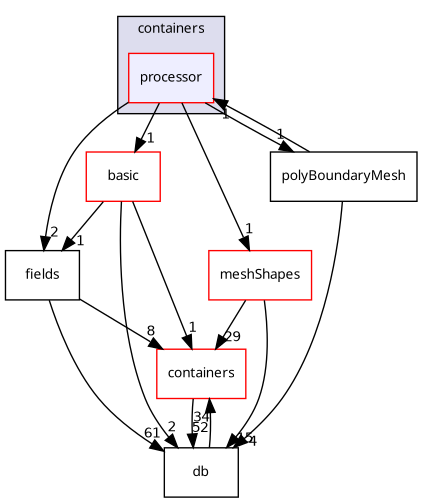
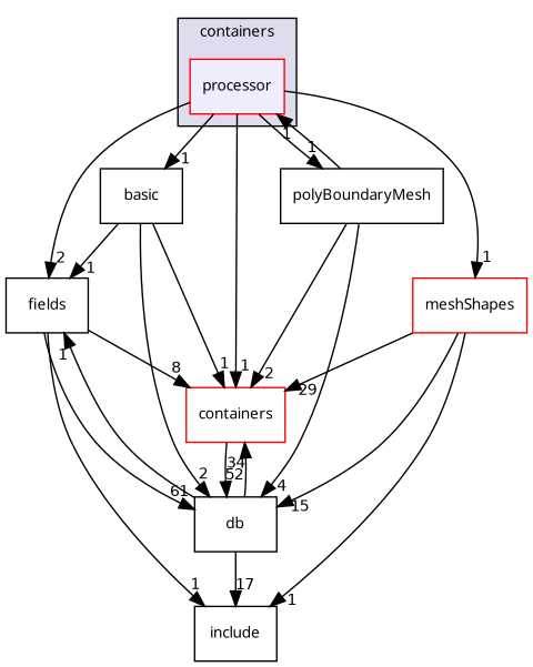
  digraph {
    compound=true
    fontname="Noto Sans"
    node [color=red fontname="Noto Sans" fontsize=10 shape=box]
    edge [fontname="Noto Sans" headlabel=1 labeldistance=1.5 labelfontname=Helvetica labelfontsize=10]
    n1 [fillcolor="#eeeeff" label=processor pencolor=black style=filled]
-   n2 [label=basic]
+   n2 [color=black label=basic]
    n3 [color=black label=fields]
    n4 [label=containers]
    n5 [label=polyBoundaryMesh color=""]
    n6 [label=meshShapes]
    n7 [color=black label=db]
+   n8 [label=include color=""]
    subgraph cluster_1 {
      bgcolor="#ddddee"
      fontsize=10
      label=containers
      pencolor=black
      n1
    }
    n1 -> n2
    n1 -> n3 [headlabel=2]
+   n1 -> n4
    n1 -> n5
    n1 -> n6
    n2 -> n3
    n2 -> n4
    n2 -> n7 [headlabel=2]
    n3 -> n4 [headlabel=8]
    n3 -> n7 [headlabel=61]
+   n3 -> n8
    n4 -> n7 [headlabel=52]
    n5 -> n1
+   n5 -> n4 [headlabel=2]
    n5 -> n7 [headlabel=4]
    n6 -> n4 [headlabel=29]
    n6 -> n7 [headlabel=15]
+   n6 -> n8
+   n7 -> n3
    n7 -> n4 [headlabel=34]
+   n7 -> n8 [headlabel=17]
  }
